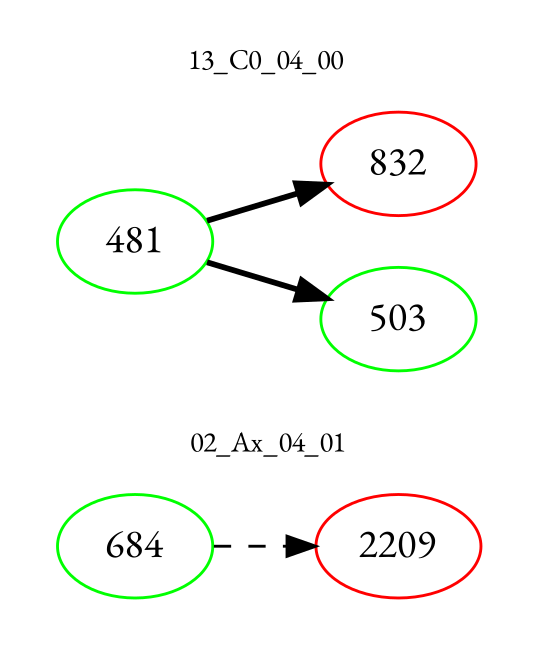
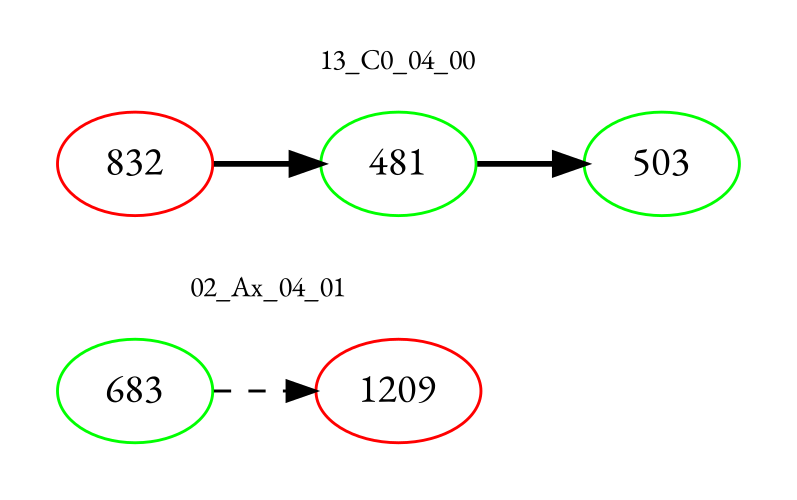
  digraph {
    fontname="EB Garamond"
    rankdir=LR
    node [color=green fontname="EB Garamond"]
    edge [color=black fontname="EB Garamond" style=bold]
-   n1 [label=684]
-   n2 [color=red label=2209]
+   n1 [label=683]
+   n2 [color=red label=1209]
    n3 [label=481]
    n4 [label=503]
    n5 [color=red label=832]
    subgraph cluster_1 {
      color=white
      fontsize=10
      label="02_Ax_04_01"
      n1
      n2
    }
    subgraph cluster_2 {
      color=white
      fontsize=10
      label="13_C0_04_00"
      n3
      n4
      n5
    }
    n1 -> n2 [style=dashed]
    n3 -> n4
-   n3 -> n5
+   n5 -> n3
  }
